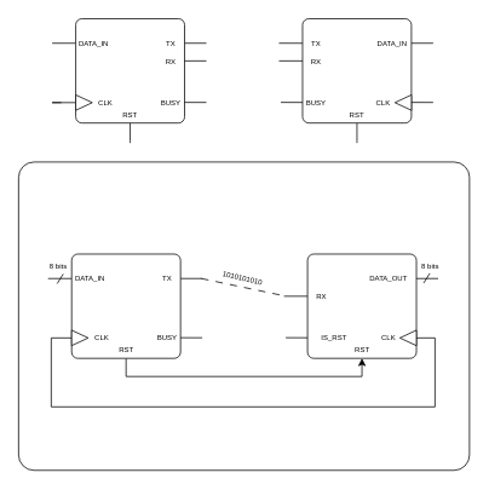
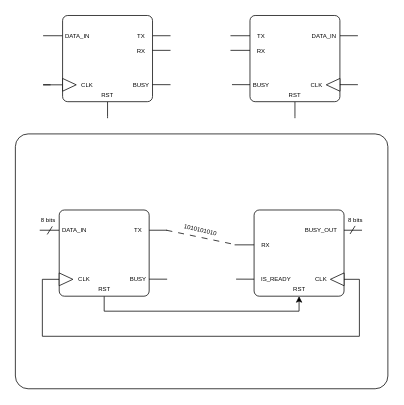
  <mxCell id="0" />
  <mxCell id="1" parent="0" />
  <mxCell id="2" style="edgeStyle=orthogonalEdgeStyle;rounded=0;orthogonalLoop=1;jettySize=auto;html=1;endArrow=none;endFill=0;" edge="1" parent="1" source="5"><mxGeometry relative="1" as="geometry"><mxPoint x="143" y="157" as="targetPoint" /></mxGeometry></mxCell>
  <mxCell id="3" style="edgeStyle=orthogonalEdgeStyle;rounded=0;orthogonalLoop=1;jettySize=auto;html=1;endArrow=none;endFill=0;" edge="1" parent="1"><mxGeometry relative="1" as="geometry"><mxPoint x="227" y="47" as="targetPoint" /><mxPoint x="203" y="47.003" as="sourcePoint" /></mxGeometry></mxCell>
  <mxCell id="4" style="edgeStyle=orthogonalEdgeStyle;rounded=0;orthogonalLoop=1;jettySize=auto;html=1;endArrow=none;endFill=0;" edge="1" parent="1"><mxGeometry relative="1" as="geometry"><mxPoint x="57" y="47" as="targetPoint" /><mxPoint x="83" y="47.011" as="sourcePoint" /></mxGeometry></mxCell>
  <mxCell id="5" value="" style="rounded=1;whiteSpace=wrap;html=1;arcSize=6;" vertex="1" parent="1"><mxGeometry x="83" y="20" width="120" height="115" as="geometry" /></mxCell>
  <mxCell id="6" style="edgeStyle=orthogonalEdgeStyle;rounded=0;orthogonalLoop=1;jettySize=auto;html=1;endArrow=none;endFill=0;" edge="1" parent="1" source="7"><mxGeometry relative="1" as="geometry"><mxPoint x="67" y="112.5" as="targetPoint" /><Array as="points"><mxPoint x="57" y="113" /><mxPoint x="57" y="113" /></Array></mxGeometry></mxCell>
  <mxCell id="7" value="" style="triangle;whiteSpace=wrap;html=1;" vertex="1" parent="1"><mxGeometry x="83" y="104" width="18.21" height="17" as="geometry" /></mxCell>
  <mxCell id="8" style="edgeStyle=orthogonalEdgeStyle;rounded=0;orthogonalLoop=1;jettySize=auto;html=1;endArrow=none;endFill=0;" edge="1" parent="1"><mxGeometry relative="1" as="geometry"><mxPoint x="227" y="67" as="targetPoint" /><mxPoint x="203" y="66.51" as="sourcePoint" /></mxGeometry></mxCell>
  <mxCell id="9" value="CLK" style="text;html=1;align=center;verticalAlign=middle;whiteSpace=wrap;rounded=0;fontSize=8;" vertex="1" parent="1"><mxGeometry x="101.21" y="107.75" width="30" height="9.5" as="geometry" /></mxCell>
  <mxCell id="10" value="RST" style="text;html=1;align=center;verticalAlign=middle;whiteSpace=wrap;rounded=0;fontSize=8;" vertex="1" parent="1"><mxGeometry x="128" y="121" width="30" height="9.5" as="geometry" /></mxCell>
  <mxCell id="11" value="TX" style="text;html=1;align=center;verticalAlign=middle;whiteSpace=wrap;rounded=0;fontSize=8;" vertex="1" parent="1"><mxGeometry x="173" y="42.5" width="30" height="9.5" as="geometry" /></mxCell>
  <mxCell id="12" value="RX" style="text;html=1;align=center;verticalAlign=middle;whiteSpace=wrap;rounded=0;fontSize=8;" vertex="1" parent="1"><mxGeometry x="173" y="62" width="30" height="9.5" as="geometry" /></mxCell>
  <mxCell id="13" value="DATA_IN" style="text;html=1;align=center;verticalAlign=middle;whiteSpace=wrap;rounded=0;fontSize=8;" vertex="1" parent="1"><mxGeometry x="88" y="42.5" width="30" height="9.5" as="geometry" /></mxCell>
  <mxCell id="14" style="edgeStyle=orthogonalEdgeStyle;rounded=0;orthogonalLoop=1;jettySize=auto;html=1;endArrow=none;endFill=0;" edge="1" parent="1"><mxGeometry relative="1" as="geometry"><mxPoint x="227" y="112.75" as="targetPoint" /><mxPoint x="203" y="112.26" as="sourcePoint" /></mxGeometry></mxCell>
  <mxCell id="15" value="BUSY" style="text;html=1;align=center;verticalAlign=middle;whiteSpace=wrap;rounded=0;fontSize=8;" vertex="1" parent="1"><mxGeometry x="173" y="107.75" width="30" height="9.5" as="geometry" /></mxCell>
  <mxCell id="16" style="edgeStyle=orthogonalEdgeStyle;rounded=0;orthogonalLoop=1;jettySize=auto;html=1;endArrow=none;endFill=0;" edge="1" parent="1" source="19"><mxGeometry relative="1" as="geometry"><mxPoint x="393" y="157" as="targetPoint" /></mxGeometry></mxCell>
  <mxCell id="17" style="edgeStyle=orthogonalEdgeStyle;rounded=0;orthogonalLoop=1;jettySize=auto;html=1;endArrow=none;endFill=0;" edge="1" parent="1"><mxGeometry relative="1" as="geometry"><mxPoint x="477" y="47" as="targetPoint" /><mxPoint x="453" y="47.003" as="sourcePoint" /></mxGeometry></mxCell>
  <mxCell id="18" style="edgeStyle=orthogonalEdgeStyle;rounded=0;orthogonalLoop=1;jettySize=auto;html=1;endArrow=none;endFill=0;" edge="1" parent="1"><mxGeometry relative="1" as="geometry"><mxPoint x="307" y="47" as="targetPoint" /><mxPoint x="333" y="47.011" as="sourcePoint" /></mxGeometry></mxCell>
  <mxCell id="19" value="" style="rounded=1;whiteSpace=wrap;html=1;arcSize=6;" vertex="1" parent="1"><mxGeometry x="333" y="20" width="120" height="115" as="geometry" /></mxCell>
  <mxCell id="20" value="" style="triangle;whiteSpace=wrap;html=1;rotation=-180;" vertex="1" parent="1"><mxGeometry x="434.79" y="104" width="18.21" height="17" as="geometry" /></mxCell>
  <mxCell id="21" value="BUSY" style="text;html=1;align=center;verticalAlign=middle;whiteSpace=wrap;rounded=0;fontSize=8;" vertex="1" parent="1"><mxGeometry x="333" y="107.75" width="30" height="9.5" as="geometry" /></mxCell>
  <mxCell id="22" value="RST" style="text;html=1;align=center;verticalAlign=middle;whiteSpace=wrap;rounded=0;fontSize=8;" vertex="1" parent="1"><mxGeometry x="378" y="121" width="30" height="9.5" as="geometry" /></mxCell>
  <mxCell id="23" value="DATA_IN" style="text;html=1;align=center;verticalAlign=middle;whiteSpace=wrap;rounded=0;fontSize=8;" vertex="1" parent="1"><mxGeometry x="417" y="42.5" width="30" height="9.5" as="geometry" /></mxCell>
  <mxCell id="24" value="TX" style="text;html=1;align=center;verticalAlign=middle;whiteSpace=wrap;rounded=0;fontSize=8;" vertex="1" parent="1"><mxGeometry x="333" y="42.5" width="30" height="9.5" as="geometry" /></mxCell>
  <mxCell id="25" style="edgeStyle=orthogonalEdgeStyle;rounded=0;orthogonalLoop=1;jettySize=auto;html=1;endArrow=none;endFill=0;" edge="1" parent="1"><mxGeometry relative="1" as="geometry"><mxPoint x="477" y="112.75" as="targetPoint" /><mxPoint x="453" y="112.26" as="sourcePoint" /></mxGeometry></mxCell>
  <mxCell id="26" value="CLK" style="text;html=1;align=center;verticalAlign=middle;whiteSpace=wrap;rounded=0;fontSize=8;" vertex="1" parent="1"><mxGeometry x="407" y="107.75" width="30" height="9.5" as="geometry" /></mxCell>
  <mxCell id="27" style="edgeStyle=orthogonalEdgeStyle;rounded=0;orthogonalLoop=1;jettySize=auto;html=1;endArrow=none;endFill=0;" edge="1" parent="1"><mxGeometry relative="1" as="geometry"><mxPoint x="307" y="66.5" as="targetPoint" /><mxPoint x="333" y="66.511" as="sourcePoint" /></mxGeometry></mxCell>
  <mxCell id="28" value="RX" style="text;html=1;align=center;verticalAlign=middle;whiteSpace=wrap;rounded=0;fontSize=8;" vertex="1" parent="1"><mxGeometry x="333" y="62" width="30" height="9.5" as="geometry" /></mxCell>
  <mxCell id="29" style="edgeStyle=orthogonalEdgeStyle;rounded=0;orthogonalLoop=1;jettySize=auto;html=1;endArrow=none;endFill=0;" edge="1" parent="1"><mxGeometry relative="1" as="geometry"><mxPoint x="333" y="112.74" as="targetPoint" /><mxPoint x="309" y="112.25" as="sourcePoint" /></mxGeometry></mxCell>
  <mxCell id="30" value="" style="rounded=1;whiteSpace=wrap;html=1;arcSize=5;" vertex="1" parent="1"><mxGeometry x="20" y="178" width="497" height="340" as="geometry" /></mxCell>
  <mxCell id="31" style="edgeStyle=orthogonalEdgeStyle;rounded=0;orthogonalLoop=1;jettySize=auto;html=1;endArrow=none;endFill=0;" edge="1" parent="1"><mxGeometry relative="1" as="geometry"><mxPoint x="222.5" y="306.5" as="targetPoint" /><mxPoint x="198.5" y="306.503" as="sourcePoint" /></mxGeometry></mxCell>
  <mxCell id="32" style="edgeStyle=orthogonalEdgeStyle;rounded=0;orthogonalLoop=1;jettySize=auto;html=1;endArrow=none;endFill=0;" edge="1" parent="1"><mxGeometry relative="1" as="geometry"><mxPoint x="52.5" y="306.5" as="targetPoint" /><mxPoint x="78.5" y="306.511" as="sourcePoint" /></mxGeometry></mxCell>
  <mxCell id="33" style="edgeStyle=orthogonalEdgeStyle;rounded=0;orthogonalLoop=1;jettySize=auto;html=1;entryX=0.5;entryY=1;entryDx=0;entryDy=0;exitX=0.5;exitY=1;exitDx=0;exitDy=0;" edge="1" parent="1" source="34" target="48"><mxGeometry relative="1" as="geometry" /></mxCell>
  <mxCell id="34" value="" style="rounded=1;whiteSpace=wrap;html=1;arcSize=6;" vertex="1" parent="1"><mxGeometry x="78.5" y="279.5" width="120" height="115" as="geometry" /></mxCell>
  <mxCell id="35" style="edgeStyle=orthogonalEdgeStyle;rounded=0;orthogonalLoop=1;jettySize=auto;html=1;entryX=0;entryY=0.5;entryDx=0;entryDy=0;endArrow=none;endFill=0;" edge="1" parent="1" source="36" target="49"><mxGeometry relative="1" as="geometry"><Array as="points"><mxPoint x="56" y="372" /><mxPoint x="56" y="448" /><mxPoint x="479" y="448" /><mxPoint x="479" y="372" /></Array></mxGeometry></mxCell>
  <mxCell id="36" value="" style="triangle;whiteSpace=wrap;html=1;" vertex="1" parent="1"><mxGeometry x="78.5" y="363.5" width="18.21" height="17" as="geometry" /></mxCell>
  <mxCell id="37" value="CLK" style="text;html=1;align=center;verticalAlign=middle;whiteSpace=wrap;rounded=0;fontSize=8;" vertex="1" parent="1"><mxGeometry x="96.71" y="367.25" width="30" height="9.5" as="geometry" /></mxCell>
  <mxCell id="38" value="RST" style="text;html=1;align=center;verticalAlign=middle;whiteSpace=wrap;rounded=0;fontSize=8;" vertex="1" parent="1"><mxGeometry x="123.5" y="380.5" width="30" height="9.5" as="geometry" /></mxCell>
  <mxCell id="39" value="TX" style="text;html=1;align=center;verticalAlign=middle;whiteSpace=wrap;rounded=0;fontSize=8;" vertex="1" parent="1"><mxGeometry x="168.5" y="302" width="30" height="9.5" as="geometry" /></mxCell>
  <mxCell id="40" value="DATA_IN" style="text;html=1;align=center;verticalAlign=middle;whiteSpace=wrap;rounded=0;fontSize=8;" vertex="1" parent="1"><mxGeometry x="83.5" y="302" width="30" height="9.5" as="geometry" /></mxCell>
  <mxCell id="41" style="edgeStyle=orthogonalEdgeStyle;rounded=0;orthogonalLoop=1;jettySize=auto;html=1;endArrow=none;endFill=0;" edge="1" parent="1"><mxGeometry relative="1" as="geometry"><mxPoint x="222.5" y="372.25" as="targetPoint" /><mxPoint x="198.5" y="371.76" as="sourcePoint" /></mxGeometry></mxCell>
  <mxCell id="42" value="BUSY" style="text;html=1;align=center;verticalAlign=middle;whiteSpace=wrap;rounded=0;fontSize=8;" vertex="1" parent="1"><mxGeometry x="168.5" y="367.25" width="30" height="9.5" as="geometry" /></mxCell>
  <mxCell id="43" value="" style="endArrow=none;html=1;rounded=0;dashed=1;dashPattern=8 8;" edge="1" parent="1"><mxGeometry width="50" height="50" relative="1" as="geometry"><mxPoint x="221.5" y="306.5" as="sourcePoint" /><mxPoint x="312.5" y="325.5" as="targetPoint" /></mxGeometry></mxCell>
  <mxCell id="44" value="" style="endArrow=none;html=1;rounded=0;" edge="1" parent="1"><mxGeometry width="50" height="50" relative="1" as="geometry"><mxPoint x="62.5" y="312.13" as="sourcePoint" /><mxPoint x="69.29" y="301.38" as="targetPoint" /></mxGeometry></mxCell>
  <mxCell id="45" value="8 bits" style="text;html=1;align=center;verticalAlign=middle;whiteSpace=wrap;rounded=0;fontSize=8;" vertex="1" parent="1"><mxGeometry x="48.5" y="288.5" width="30" height="9.5" as="geometry" /></mxCell>
  <mxCell id="46" value="1010101010" style="text;html=1;align=center;verticalAlign=middle;whiteSpace=wrap;rounded=0;fontSize=8;rotation=13;" vertex="1" parent="1"><mxGeometry x="251.5" y="301.5" width="30" height="9.5" as="geometry" /></mxCell>
  <mxCell id="47" style="edgeStyle=orthogonalEdgeStyle;rounded=0;orthogonalLoop=1;jettySize=auto;html=1;endArrow=none;endFill=0;" edge="1" parent="1"><mxGeometry relative="1" as="geometry"><mxPoint x="482.5" y="306.5" as="targetPoint" /><mxPoint x="458.5" y="306.503" as="sourcePoint" /></mxGeometry></mxCell>
  <mxCell id="48" value="" style="rounded=1;whiteSpace=wrap;html=1;arcSize=6;" vertex="1" parent="1"><mxGeometry x="338.5" y="279.5" width="120" height="115" as="geometry" /></mxCell>
  <mxCell id="49" value="" style="triangle;whiteSpace=wrap;html=1;rotation=-180;" vertex="1" parent="1"><mxGeometry x="440.29" y="363.5" width="18.21" height="17" as="geometry" /></mxCell>
- <mxCell id="50" value="IS_RST" style="text;html=1;align=center;verticalAlign=middle;whiteSpace=wrap;rounded=0;fontSize=8;" vertex="1" parent="1"><mxGeometry x="338.5" y="367.25" width="58" height="9.5" as="geometry" /></mxCell>
+ <mxCell id="50" value="IS_READY" style="text;html=1;align=center;verticalAlign=middle;whiteSpace=wrap;rounded=0;fontSize=8;" vertex="1" parent="1"><mxGeometry x="338.5" y="367.25" width="58" height="9.5" as="geometry" /></mxCell>
  <mxCell id="51" value="RST" style="text;html=1;align=center;verticalAlign=middle;whiteSpace=wrap;rounded=0;fontSize=8;" vertex="1" parent="1"><mxGeometry x="383.5" y="380.5" width="30" height="9.5" as="geometry" /></mxCell>
- <mxCell id="52" value="DATA_OUT" style="text;html=1;align=center;verticalAlign=middle;whiteSpace=wrap;rounded=0;fontSize=8;" vertex="1" parent="1"><mxGeometry x="400.5" y="302" width="54" height="9.5" as="geometry" /></mxCell>
+ <mxCell id="52" value="BUSY_OUT" style="text;html=1;align=center;verticalAlign=middle;whiteSpace=wrap;rounded=0;fontSize=8;" vertex="1" parent="1"><mxGeometry x="400.5" y="302" width="54" height="9.5" as="geometry" /></mxCell>
  <mxCell id="53" value="CLK" style="text;html=1;align=center;verticalAlign=middle;whiteSpace=wrap;rounded=0;fontSize=8;" vertex="1" parent="1"><mxGeometry x="412.5" y="367.25" width="30" height="9.5" as="geometry" /></mxCell>
  <mxCell id="54" style="edgeStyle=orthogonalEdgeStyle;rounded=0;orthogonalLoop=1;jettySize=auto;html=1;endArrow=none;endFill=0;" edge="1" parent="1"><mxGeometry relative="1" as="geometry"><mxPoint x="312.5" y="326" as="targetPoint" /><mxPoint x="338.5" y="326.011" as="sourcePoint" /></mxGeometry></mxCell>
  <mxCell id="55" value="RX" style="text;html=1;align=center;verticalAlign=middle;whiteSpace=wrap;rounded=0;fontSize=8;" vertex="1" parent="1"><mxGeometry x="338.5" y="321.5" width="30" height="9.5" as="geometry" /></mxCell>
  <mxCell id="56" style="edgeStyle=orthogonalEdgeStyle;rounded=0;orthogonalLoop=1;jettySize=auto;html=1;endArrow=none;endFill=0;" edge="1" parent="1"><mxGeometry relative="1" as="geometry"><mxPoint x="338.5" y="372.24" as="targetPoint" /><mxPoint x="314.5" y="371.75" as="sourcePoint" /></mxGeometry></mxCell>
  <mxCell id="57" value="" style="endArrow=none;html=1;rounded=0;" edge="1" parent="1"><mxGeometry width="50" height="50" relative="1" as="geometry"><mxPoint x="466.5" y="311.5" as="sourcePoint" /><mxPoint x="473.29" y="300.75" as="targetPoint" /></mxGeometry></mxCell>
  <mxCell id="58" value="8 bits" style="text;html=1;align=center;verticalAlign=middle;whiteSpace=wrap;rounded=0;fontSize=8;" vertex="1" parent="1"><mxGeometry x="458.5" y="288.5" width="30" height="9.5" as="geometry" /></mxCell>
